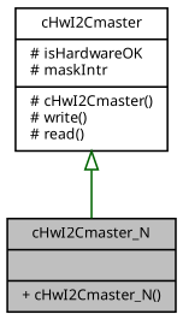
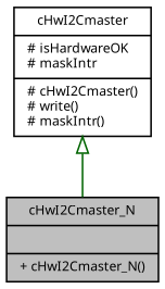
  digraph {
    node [color=black fontname=Sans fontsize=8 shape=record style=filled]
    n1 [fillcolor=grey75 fontcolor=black height=0.2 label="{cHwI2Cmaster_N\n||+ cHwI2Cmaster_N()\l}" width=0.4]
-   n2 [fillcolor=white height=0.2 label="{cHwI2Cmaster\n|# isHardwareOK\l# maskIntr\l|# cHwI2Cmaster()\l# write()\l# read()\l}" width=0.4]
+   n2 [fillcolor=white height=0.2 label="{cHwI2Cmaster\n|# isHardwareOK\l# maskIntr\l|# cHwI2Cmaster()\l# write()\l# maskIntr()\l}" width=0.4]
    n2 -> n1 [arrowtail=onormal color=darkgreen dir=back fontname=Sans fontsize=8 labelfontname=Sans labelfontsize=8 style=solid]
  }
